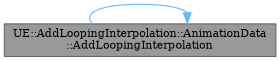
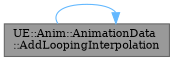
  digraph {
    rankdir=LR
    fontname="DejaVu Serif"
-   n1 [color=gray40 fillcolor=grey60 fontcolor=black fontname="DejaVu Serif" fontsize=10 height=0.2 label="UE::AddLoopingInterpolation::AnimationData\l::AddLoopingInterpolation" shape=box style=filled width=0.4]
+   n1 [color=gray40 fillcolor=grey60 fontcolor=black fontname="DejaVu Serif" fontsize=10 height=0.2 label="UE::Anim::AnimationData\l::AddLoopingInterpolation" shape=box style=filled width=0.4]
    n1 -> n1 [color=steelblue1 fontname="DejaVu Serif" fontsize=10 labelfontname=Helvetica labelfontsize=10 style=solid]
  }
